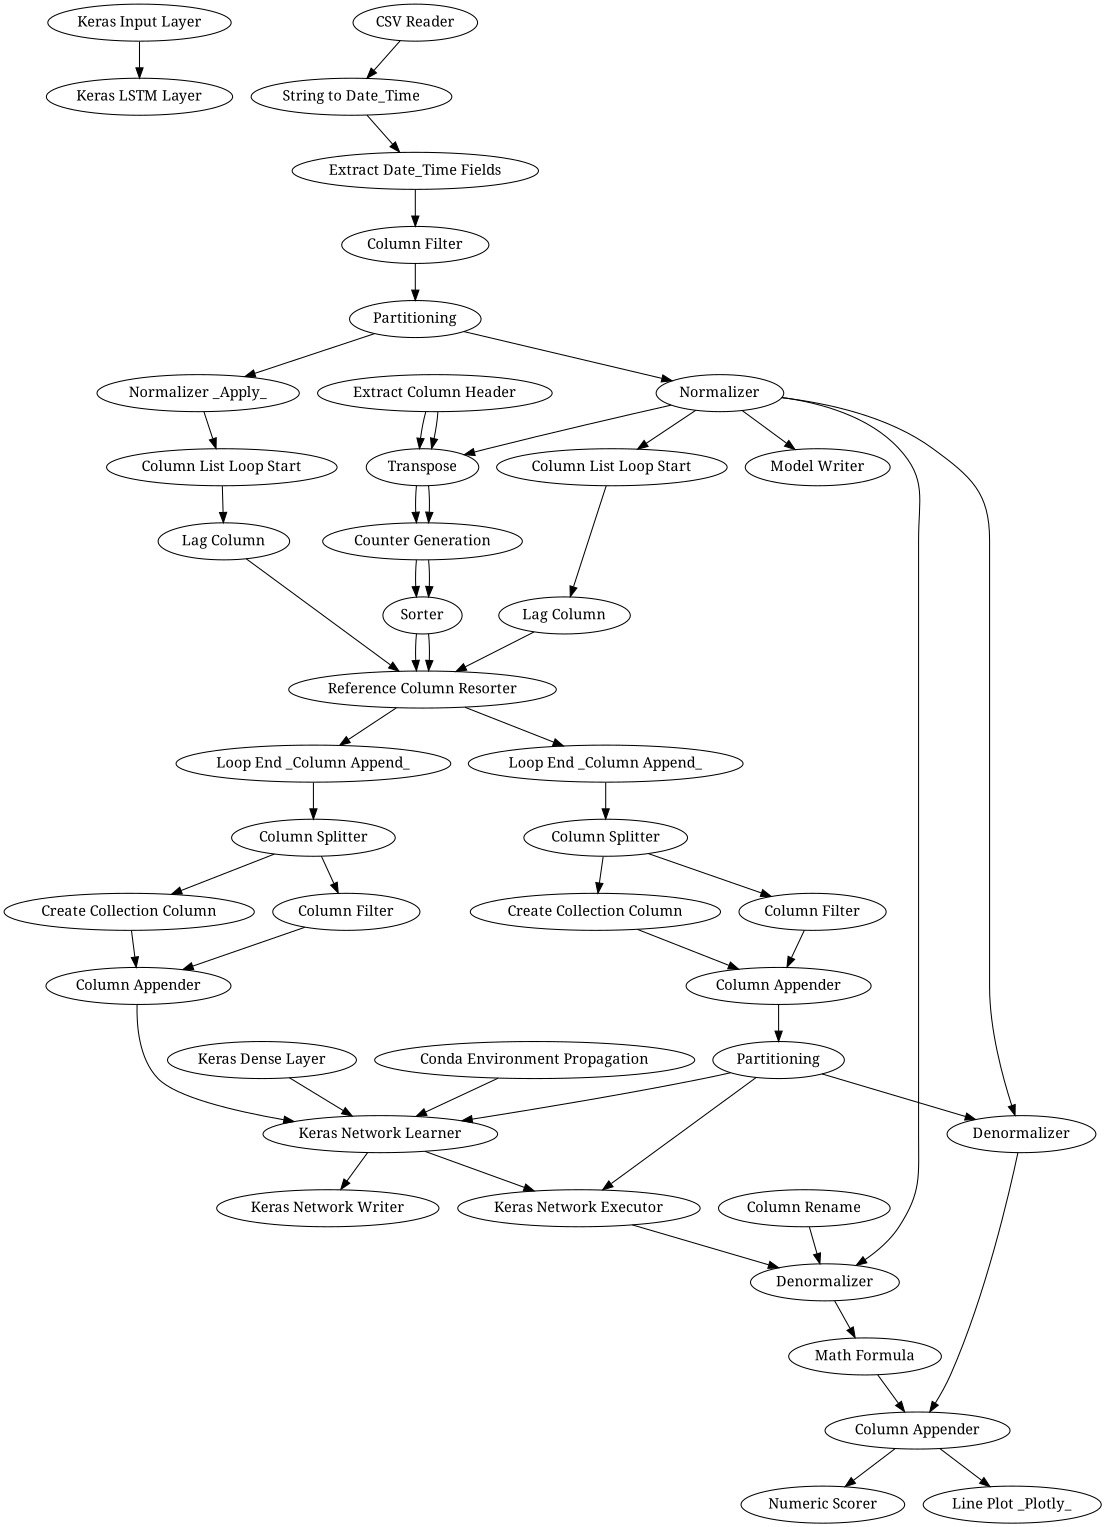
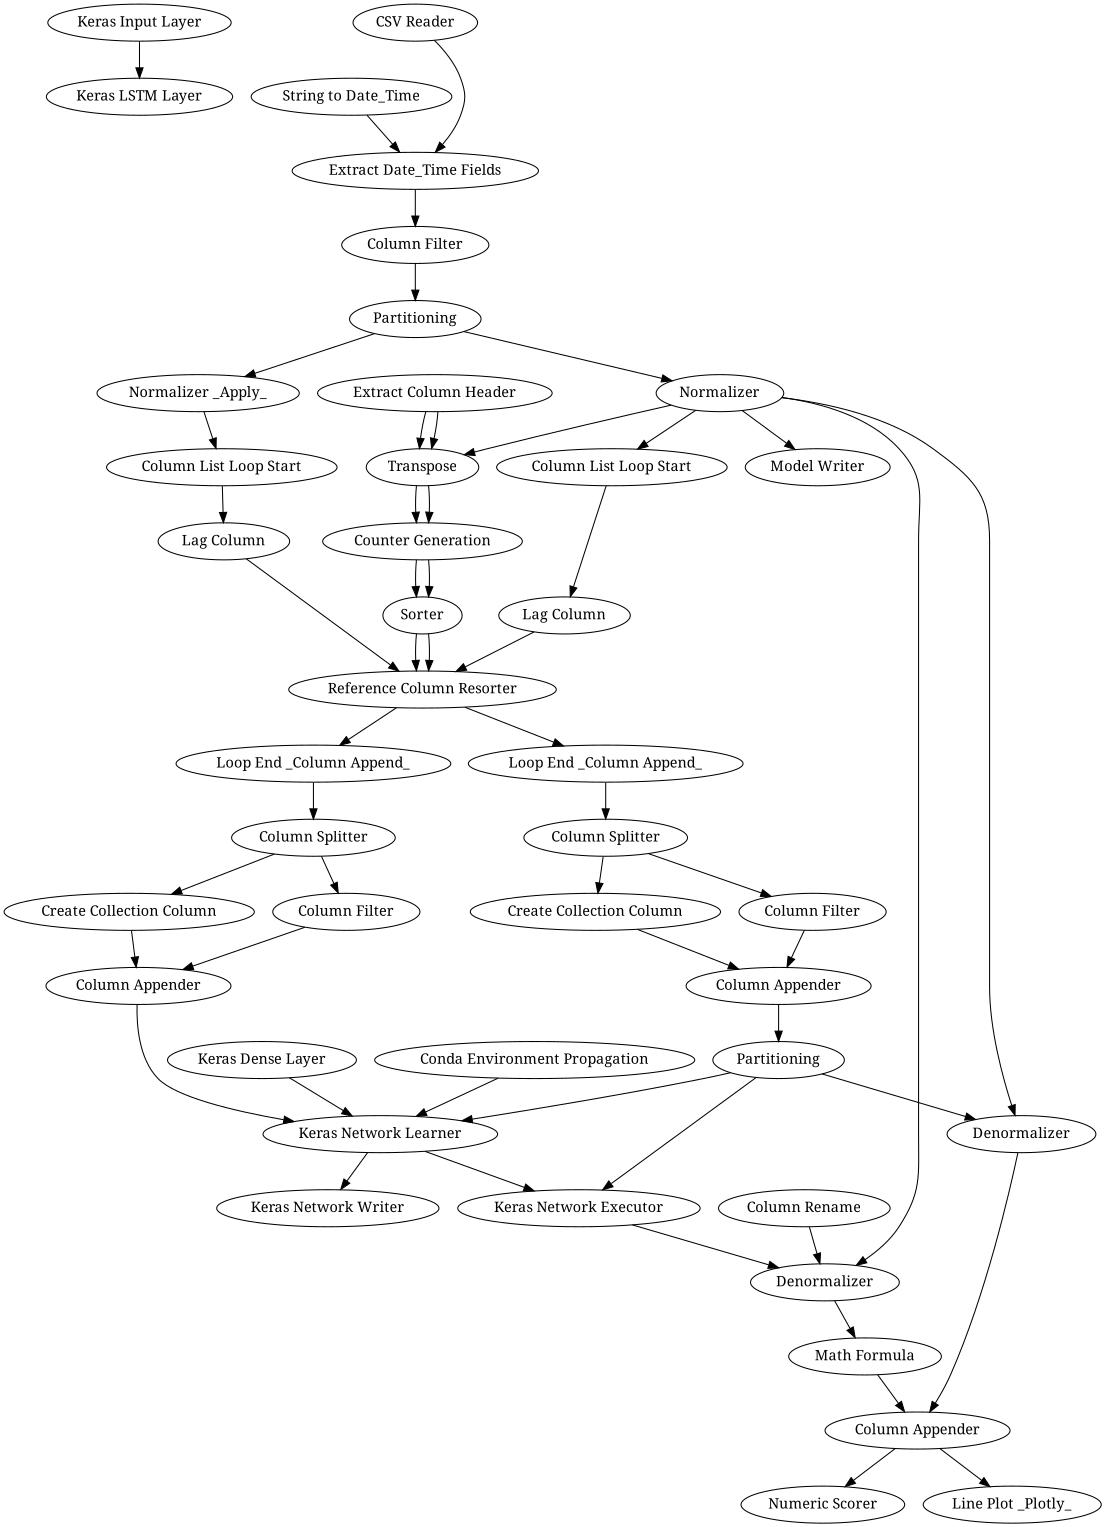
  digraph {
    fontname="Noto Serif"
    rankdir=TB
    node [fontname="Noto Serif"]
    edge [fontname="Noto Serif"]
    n1 [label="Keras Input Layer"]
    n2 [label="Keras LSTM Layer"]
    n3 [label="Keras Dense Layer"]
    n4 [label="Keras Network Learner"]
    n5 [label="Keras Network Executor"]
    n6 [label="Keras Network Writer"]
    n7 [label=Denormalizer]
    n8 [label=Partitioning]
    n9 [label=Denormalizer]
    n10 [label="Column Appender"]
    n11 [label="Math Formula"]
    n12 [label="Numeric Scorer"]
    n13 [label=Normalizer]
    n14 [label="Column List Loop Start"]
    n15 [label="Model Writer"]
    n16 [label=Transpose]
    n17 [label="Normalizer _Apply_"]
    n18 [label="Column List Loop Start"]
    n19 [label="Lag Column"]
    n20 [label="Line Plot _Plotly_"]
    n21 [label=Partitioning]
    n22 [label="Lag Column"]
    n23 [label="Column Filter"]
    n24 [label="String to Date_Time"]
    n25 [label="Extract Date_Time Fields"]
    n26 [label="Reference Column Resorter"]
    n27 [label="Loop End _Column Append_"]
    n28 [label="Column Splitter"]
    n29 [label="Column Filter"]
    n30 [label="Create Collection Column"]
    n31 [label="Loop End _Column Append_"]
    n32 [label="Column Splitter"]
    n33 [label="Extract Column Header"]
    n34 [label="Counter Generation"]
    n35 [label=Sorter]
    n36 [label="Column Appender"]
    n37 [label="Column Filter"]
    n38 [label="Column Appender"]
    n39 [label="Create Collection Column"]
    n40 [label="Column Rename"]
    n41 [label="CSV Reader"]
    n42 [label="Conda Environment Propagation"]
    n1 -> n2
    n3 -> n4
    n4 -> n5
    n4 -> n6
    n5 -> n7
    n7 -> n11
    n8 -> n4
    n8 -> n5
    n8 -> n9
    n9 -> n10
    n10 -> n12
    n10 -> n20
    n11 -> n10
    n13 -> n7
    n13 -> n9
    n13 -> n14
    n13 -> n15
    n13 -> n16
    n14 -> n19
    n16 -> n34
    n16 -> n34
    n17 -> n18
    n18 -> n22
    n19 -> n26
    n21 -> n13
    n21 -> n17
    n22 -> n26
    n23 -> n21
    n24 -> n25
    n25 -> n23
    n26 -> n27
    n26 -> n31
    n27 -> n28
    n28 -> n29
    n28 -> n30
    n29 -> n36
    n30 -> n36
    n31 -> n32
    n32 -> n37
    n32 -> n39
    n33 -> n16
    n33 -> n16
    n34 -> n35
    n34 -> n35
    n35 -> n26
    n35 -> n26
    n36 -> n4
    n37 -> n38
    n38 -> n8
    n39 -> n38
    n40 -> n7
-   n41 -> n24
+   n41 -> n25
    n42 -> n4
  }
